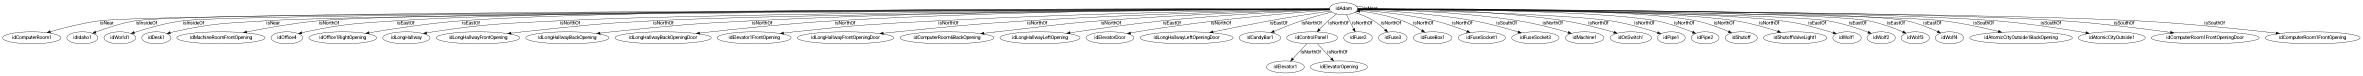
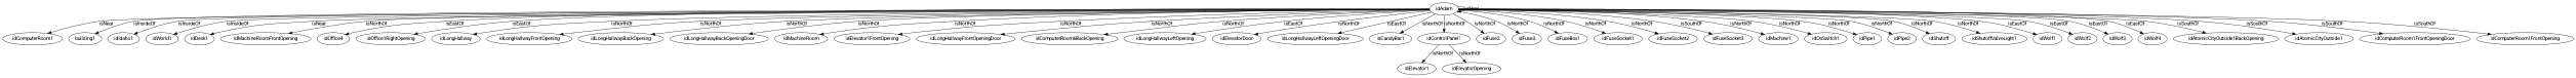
  digraph {
    fontname=Roboto
    node [fontname=Roboto node_type=entity_node]
    edge [edge_type=relationship fontname=Roboto]
    idAdam
    idComputerRoom1
+   building1
    idIdaho1
    idWorld1
    idDesk1
    idMachineRoomFrontOpening
    n8 [label=idOffice4]
    idOffice1RightOpening
    idLongHallway
    idLongHallwayFrontOpening
    idLongHallwayBackOpening
    idLongHallwayBackOpeningDoor
+   idMachineRoom
    idElevator1FrontOpening
    idLongHallwayFrontOpeningDoor
    n17 [label=idComputerRoom6BackOpening]
    idLongHallwayLeftOpening
    idElevatorDoor
    idLongHallwayLeftOpeningDoor
    idCandyBar1
    idControlPanel1
    idFuse2
    idFuse3
    idFuseBox1
    idFuseSocket1
+   idFuseSocket2
    idFuseSocket3
    idMachine1
    idOnSwitch1
    idPipe1
    idPipe2
    idShutoff
    idShutoffValveLight1
    idWolf1
    idWolf2
    idWolf3
    idWolf4
    idAtomicCityOutside1BackOpening
    idAtomicCityOutside1
    idComputerRoom1FrontOpeningDoor
    idComputerRoom1FrontOpening
    idElevator1
    idElevatorOpening
    idAdam -> idAdam [label=isNear]
    idAdam -> idComputerRoom1 [label=isNear]
+   idAdam -> building1 [label=isInsideOf]
    idAdam -> idIdaho1 [label=isInsideOf]
    idAdam -> idWorld1 [label=isInsideOf]
    idAdam -> idDesk1 [label=isNear]
    idAdam -> idMachineRoomFrontOpening [label=isNorthOf]
    idAdam -> n8 [label=isEastOf]
    idAdam -> idOffice1RightOpening [label=isEastOf]
    idAdam -> idLongHallway [label=isNorthOf]
    idAdam -> idLongHallwayFrontOpening [label=isNorthOf]
    idAdam -> idLongHallwayBackOpening [label=isNorthOf]
    idAdam -> idLongHallwayBackOpeningDoor [label=isNorthOf]
+   idAdam -> idMachineRoom [label=isNorthOf]
    idAdam -> idElevator1FrontOpening [label=isNorthOf]
    idAdam -> idLongHallwayFrontOpeningDoor [label=isNorthOf]
    idAdam -> n17 [label=isNorthOf]
    idAdam -> idLongHallwayLeftOpening [label=isEastOf]
    idAdam -> idElevatorDoor [label=isNorthOf]
    idAdam -> idLongHallwayLeftOpeningDoor [label=isEastOf]
    idAdam -> idCandyBar1 [label=isNorthOf]
    idAdam -> idControlPanel1 [label=isNorthOf]
    idAdam -> idFuse2 [label=isNorthOf]
    idAdam -> idFuse3 [label=isNorthOf]
    idAdam -> idFuseBox1 [label=isNorthOf]
    idAdam -> idFuseSocket1 [label=isNorthOf]
+   idAdam -> idFuseSocket2 [label=isNorthOf]
    idAdam -> idFuseSocket3 [label=isSouthOf]
    idAdam -> idMachine1 [label=isNorthOf]
    idAdam -> idOnSwitch1 [label=isNorthOf]
    idAdam -> idPipe1 [label=isNorthOf]
    idAdam -> idPipe2 [label=isNorthOf]
    idAdam -> idShutoff [label=isNorthOf]
    idAdam -> idShutoffValveLight1 [label=isNorthOf]
    idAdam -> idWolf1 [label=isEastOf]
    idAdam -> idWolf2 [label=isEastOf]
    idAdam -> idWolf3 [label=isEastOf]
    idAdam -> idWolf4 [label=isEastOf]
    idAdam -> idAtomicCityOutside1BackOpening [label=isSouthOf]
    idAdam -> idAtomicCityOutside1 [label=isSouthOf]
    idAdam -> idComputerRoom1FrontOpeningDoor [label=isSouthOf]
    idAdam -> idComputerRoom1FrontOpening [label=isSouthOf]
    idControlPanel1 -> idElevator1 [label=isNorthOf]
    idControlPanel1 -> idElevatorOpening [label=isNorthOf]
  }
